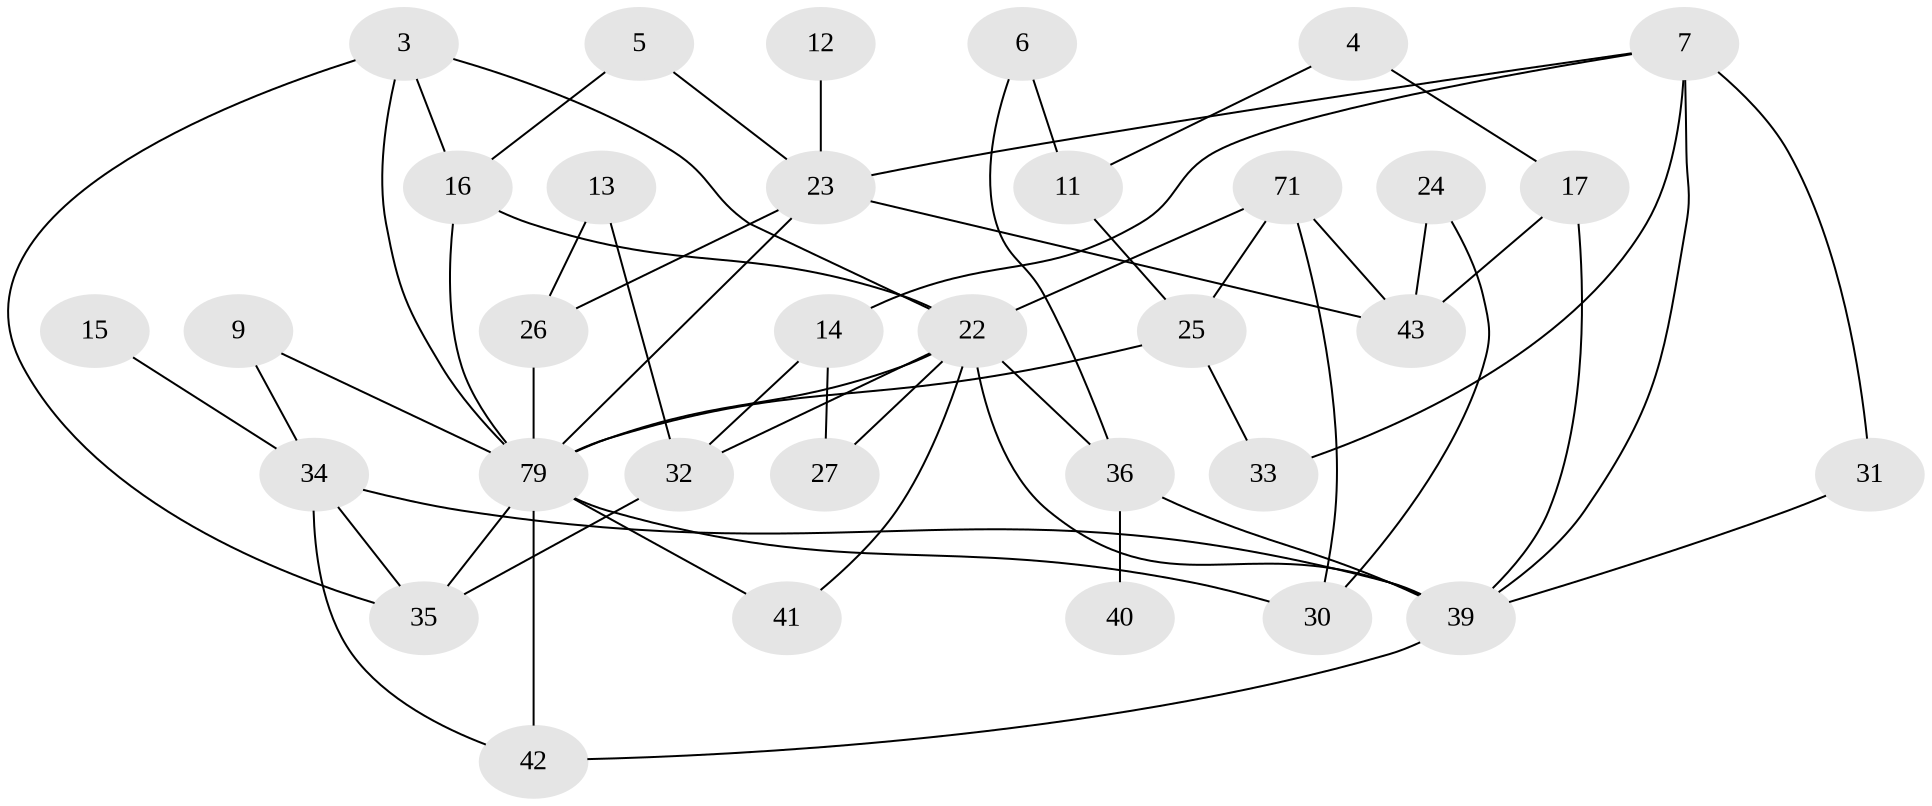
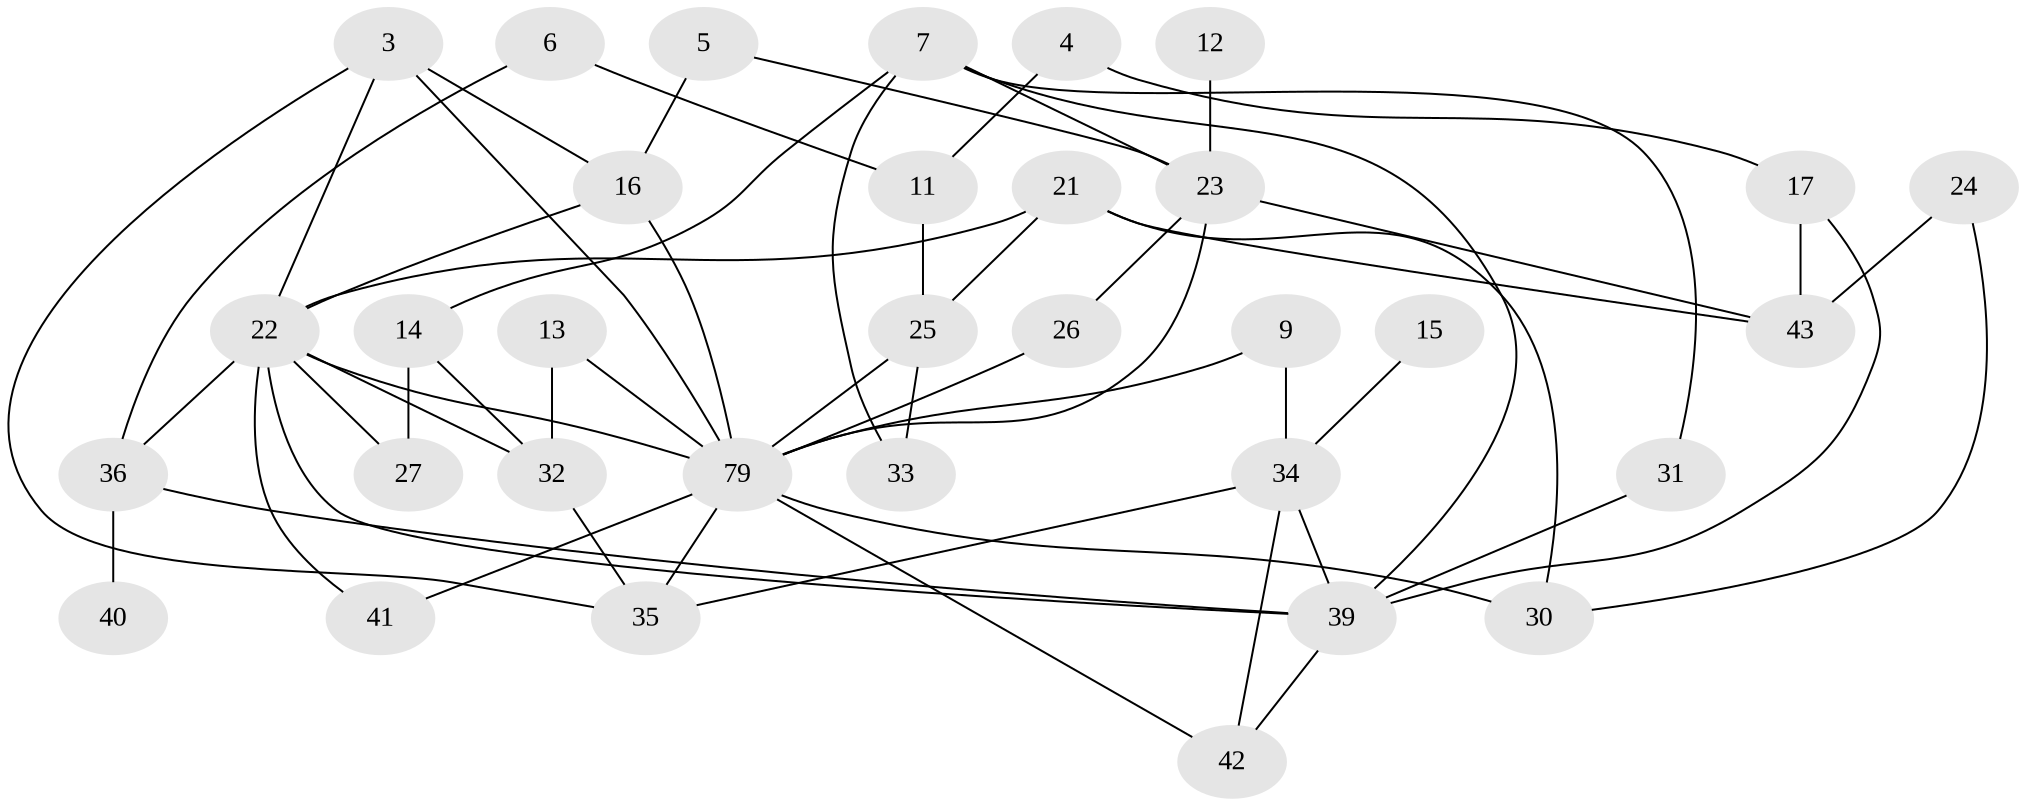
  graph {
    fontname="Liberation Serif"
    node [color=gray90 fontname="Liberation Serif" style=filled]
    edge [fontname="Liberation Serif" weight=1.0]
    3
    16
    22
    n4 [label=79]
    35
    36
    39
    32
    27
    41
    30
    42
    4
    11
    17
    25
    43
    5
    23
    26
    6
    40
    7
    14
    31
    33
    9
    34
    12
    13
    15
-   21 [label=71]
+   21
    24
    3 -- 16
    3 -- 22
    3 -- n4
    3 -- 35
    16 -- 22
    16 -- n4 [weight=2.0]
    22 -- n4
    22 -- 36
    22 -- 39
    22 -- 32
    22 -- 27 [weight=5.0]
    22 -- 41
    n4 -- 35
    n4 -- 41
    n4 -- 30
    n4 -- 42 [weight=2.0]
    36 -- 39
    36 -- 40
    39 -- 42
    32 -- 35
    4 -- 11
    4 -- 17
    11 -- 25
    17 -- 39
    17 -- 43
    25 -- n4
    25 -- 33
    5 -- 16
    5 -- 23
    23 -- n4
    23 -- 43
    23 -- 26
    26 -- n4
    6 -- 36
    6 -- 11
    7 -- 39
    7 -- 23
    7 -- 14
    7 -- 31
    7 -- 33
    14 -- 32
    14 -- 27
    31 -- 39
    9 -- n4
    9 -- 34
    34 -- 35
    34 -- 39
    34 -- 42 [weight=2.0]
    12 -- 23 [weight=5.0]
    13 -- 32
-   13 -- 26 [weight=2.0]
+   13 -- n4 [weight=2.0]
    15 -- 34 [weight=2.0]
    21 -- 22
    21 -- 30
    21 -- 25
    21 -- 43
    24 -- 30
    24 -- 43
  }
